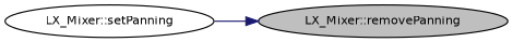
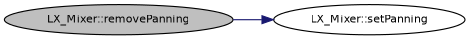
  digraph {
    rankdir=LR
    node [color=black fontname=Helvetica fontsize=10 shape=ellipse style=filled]
    n1 [fillcolor=grey75 fontcolor=black height=0.2 label="LX_Mixer::removePanning" width=0.4]
    n2 [fillcolor=white height=0.2 label="LX_Mixer::setPanning" width=0.4]
-   n2 -> n1 [color=midnightblue fontname=Helvetica fontsize=10 labelfontname=Helvetica labelfontsize=10 style=solid]
+   n1 -> n2 [color=midnightblue fontname=Helvetica fontsize=10 labelfontname=Helvetica labelfontsize=10 style=solid]
  }
